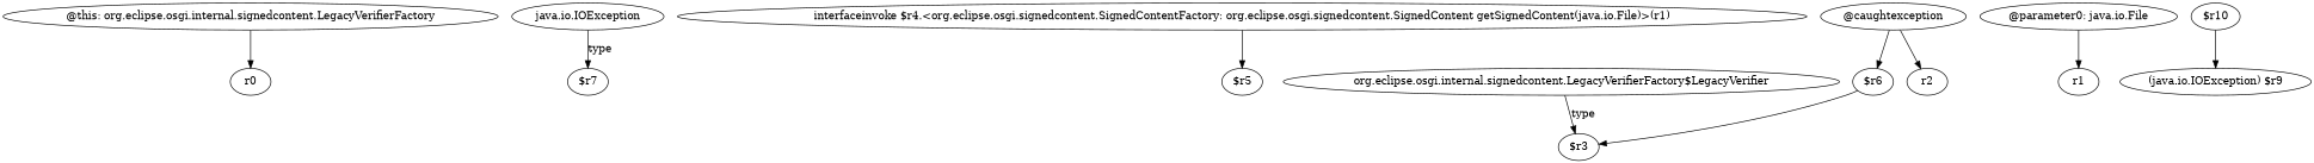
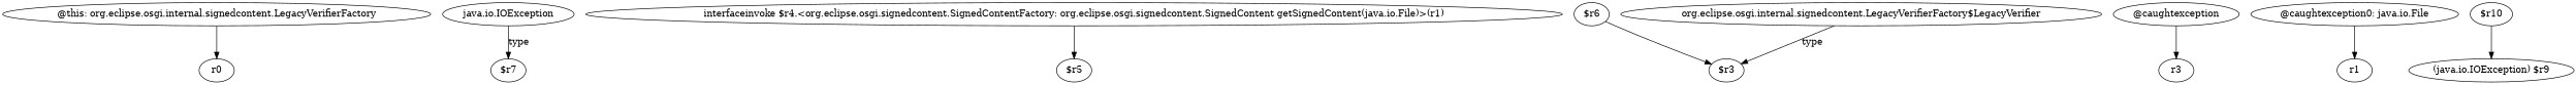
  digraph {
    n1 [label="@this: org.eclipse.osgi.internal.signedcontent.LegacyVerifierFactory"]
    n2 [label=r0]
    n3 [label="java.io.IOException"]
    n4 [label="$r7"]
    n5 [label="interfaceinvoke $r4.<org.eclipse.osgi.signedcontent.SignedContentFactory: org.eclipse.osgi.signedcontent.SignedContent getSignedContent(java.io.File)>(r1)"]
    n6 [label="$r5"]
    n7 [label="$r6"]
    n8 [label="$r3"]
-   n9 [label=r2]
+   n9 [label=r3]
    n10 [label="@caughtexception"]
-   n11 [label="@parameter0: java.io.File"]
+   n11 [label="@caughtexception0: java.io.File"]
    n12 [label=r1]
    n13 [label="org.eclipse.osgi.internal.signedcontent.LegacyVerifierFactory$LegacyVerifier"]
    n14 [label="(java.io.IOException) $r9"]
    n15 [label="$r10"]
    n1 -> n2
    n3 -> n4 [label=type]
    n5 -> n6
    n7 -> n8
-   n10 -> n7
    n10 -> n9
    n11 -> n12
    n13 -> n8 [label=type]
    n15 -> n14
  }
